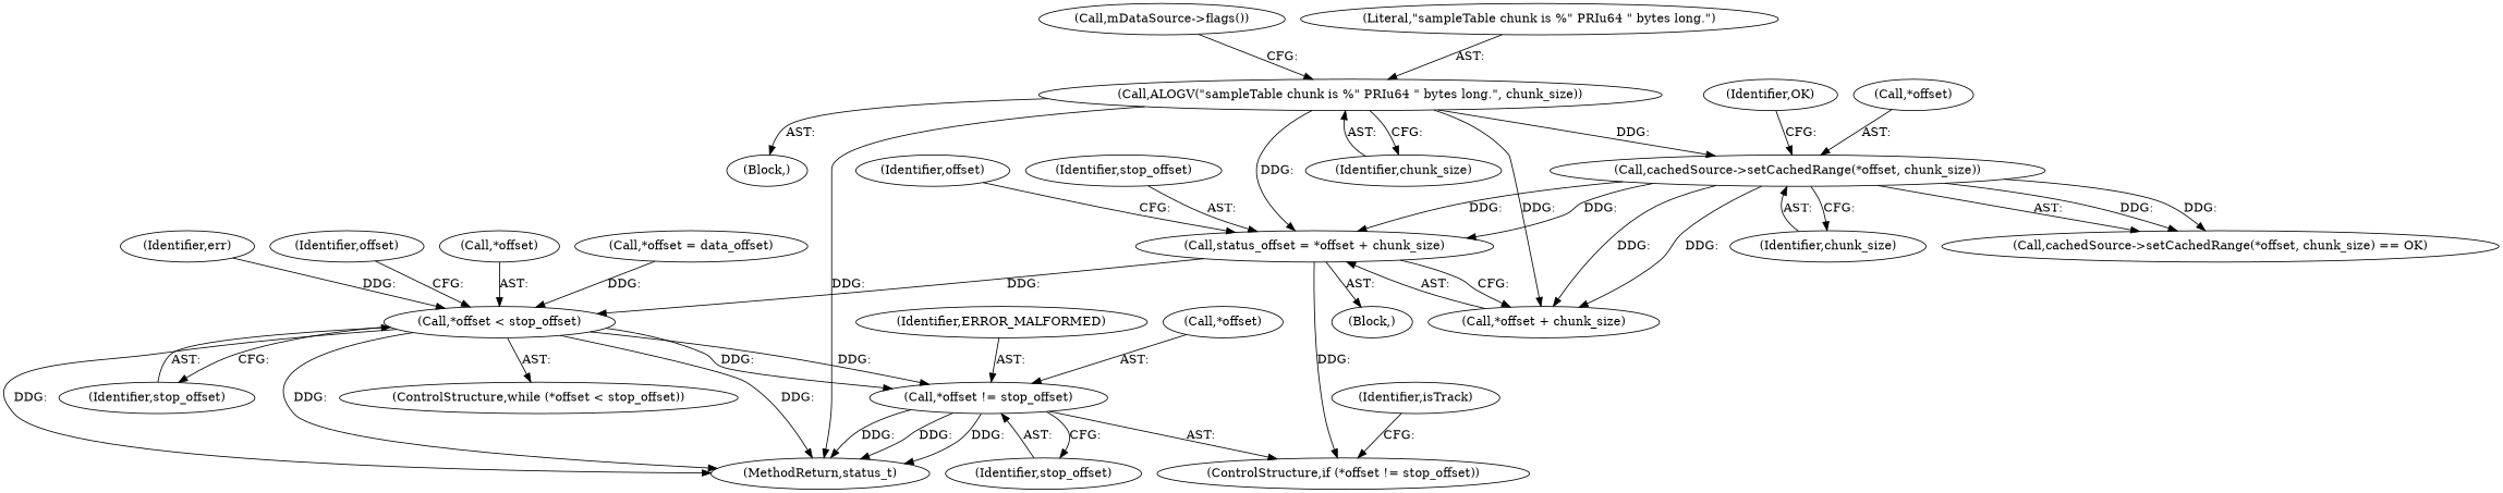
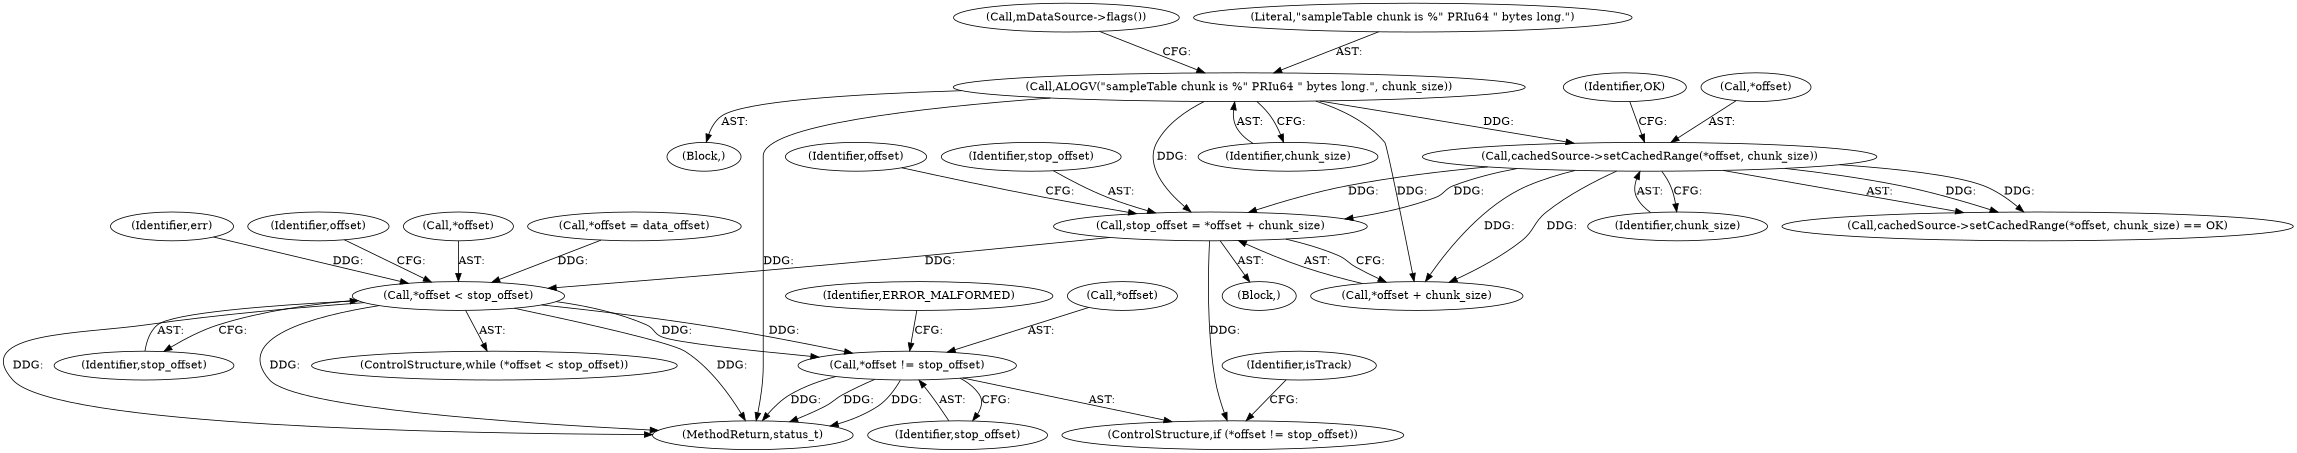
  digraph {
-   n1 [label="(Call,status_offset = *offset + chunk_size)"]
+   n1 [label="(Call,stop_offset = *offset + chunk_size)"]
    n2 [label="(Call,*offset < stop_offset)"]
    n3 [label="(Call,*offset + chunk_size)"]
    n4 [label="(Block,)"]
    n5 [label="(ControlStructure,if (*offset != stop_offset))"]
    n6 [label="(MethodReturn,status_t)"]
    n7 [label="(Call,*offset != stop_offset)"]
    n8 [label="(Identifier,stop_offset)"]
    n9 [label="(ControlStructure,while (*offset < stop_offset))"]
    n10 [label="(Call,cachedSource->setCachedRange(*offset, chunk_size))"]
    n11 [label="(Identifier,chunk_size)"]
    n12 [label="(Call,cachedSource->setCachedRange(*offset, chunk_size) == OK)"]
    n13 [label="(Call,ALOGV(\"sampleTable chunk is %\" PRIu64 \" bytes long.\", chunk_size))"]
    n14 [label="(Identifier,chunk_size)"]
    n15 [label="(Block,)"]
    n16 [label="(Identifier,stop_offset)"]
    n17 [label="(Identifier,err)"]
    n18 [label="(Identifier,offset)"]
    n19 [label="(Call,*offset)"]
    n20 [label="(Call,*offset = data_offset)"]
    n21 [label="(Call,*offset)"]
    n22 [label="(Call,*offset)"]
    n23 [label="(Identifier,isTrack)"]
    n24 [label="(Identifier,ERROR_MALFORMED)"]
    n25 [label="(Identifier,offset)"]
    n26 [label="(Identifier,OK)"]
    n27 [label="(Call,mDataSource->flags())"]
    n28 [label="(Identifier,stop_offset)"]
    n29 [label="(Literal,\"sampleTable chunk is %\" PRIu64 \" bytes long.\")"]
    n1 -> n2 [label="DDG: "]
    n1 -> n3 [label="CFG: "]
    n1 -> n4 [label="AST: "]
    n1 -> n5 [label="DDG: "]
    n2 -> n6 [label="DDG: "]
    n2 -> n6 [label="DDG: "]
    n2 -> n6 [label="DDG: "]
    n2 -> n7 [label="DDG: "]
    n2 -> n7 [label="DDG: "]
    n2 -> n8 [label="CFG: "]
    n2 -> n9 [label="AST: "]
    n3 -> n1 [label="AST: "]
    n7 -> n5 [label="AST: "]
    n7 -> n6 [label="DDG: "]
    n7 -> n6 [label="DDG: "]
    n7 -> n6 [label="DDG: "]
    n7 -> n16 [label="CFG: "]
    n8 -> n2 [label="AST: "]
    n10 -> n1 [label="DDG: "]
    n10 -> n1 [label="DDG: "]
    n10 -> n3 [label="DDG: "]
    n10 -> n3 [label="DDG: "]
    n10 -> n11 [label="CFG: "]
    n10 -> n12 [label="AST: "]
    n10 -> n12 [label="DDG: "]
    n10 -> n12 [label="DDG: "]
    n11 -> n10 [label="AST: "]
    n13 -> n1 [label="DDG: "]
    n13 -> n3 [label="DDG: "]
    n13 -> n6 [label="DDG: "]
    n13 -> n10 [label="DDG: "]
    n13 -> n14 [label="CFG: "]
    n13 -> n15 [label="AST: "]
    n14 -> n13 [label="AST: "]
    n16 -> n7 [label="AST: "]
    n17 -> n2 [label="DDG: "]
    n18 -> n2 [label="CFG: "]
    n19 -> n2 [label="AST: "]
    n20 -> n2 [label="DDG: "]
    n21 -> n7 [label="AST: "]
    n22 -> n10 [label="AST: "]
    n23 -> n5 [label="CFG: "]
-   n24 -> n7 [label="AST: "]
+   n24 -> n7 [label="CFG: "]
    n25 -> n1 [label="CFG: "]
    n26 -> n10 [label="CFG: "]
    n27 -> n13 [label="CFG: "]
    n28 -> n1 [label="AST: "]
    n29 -> n13 [label="AST: "]
  }
